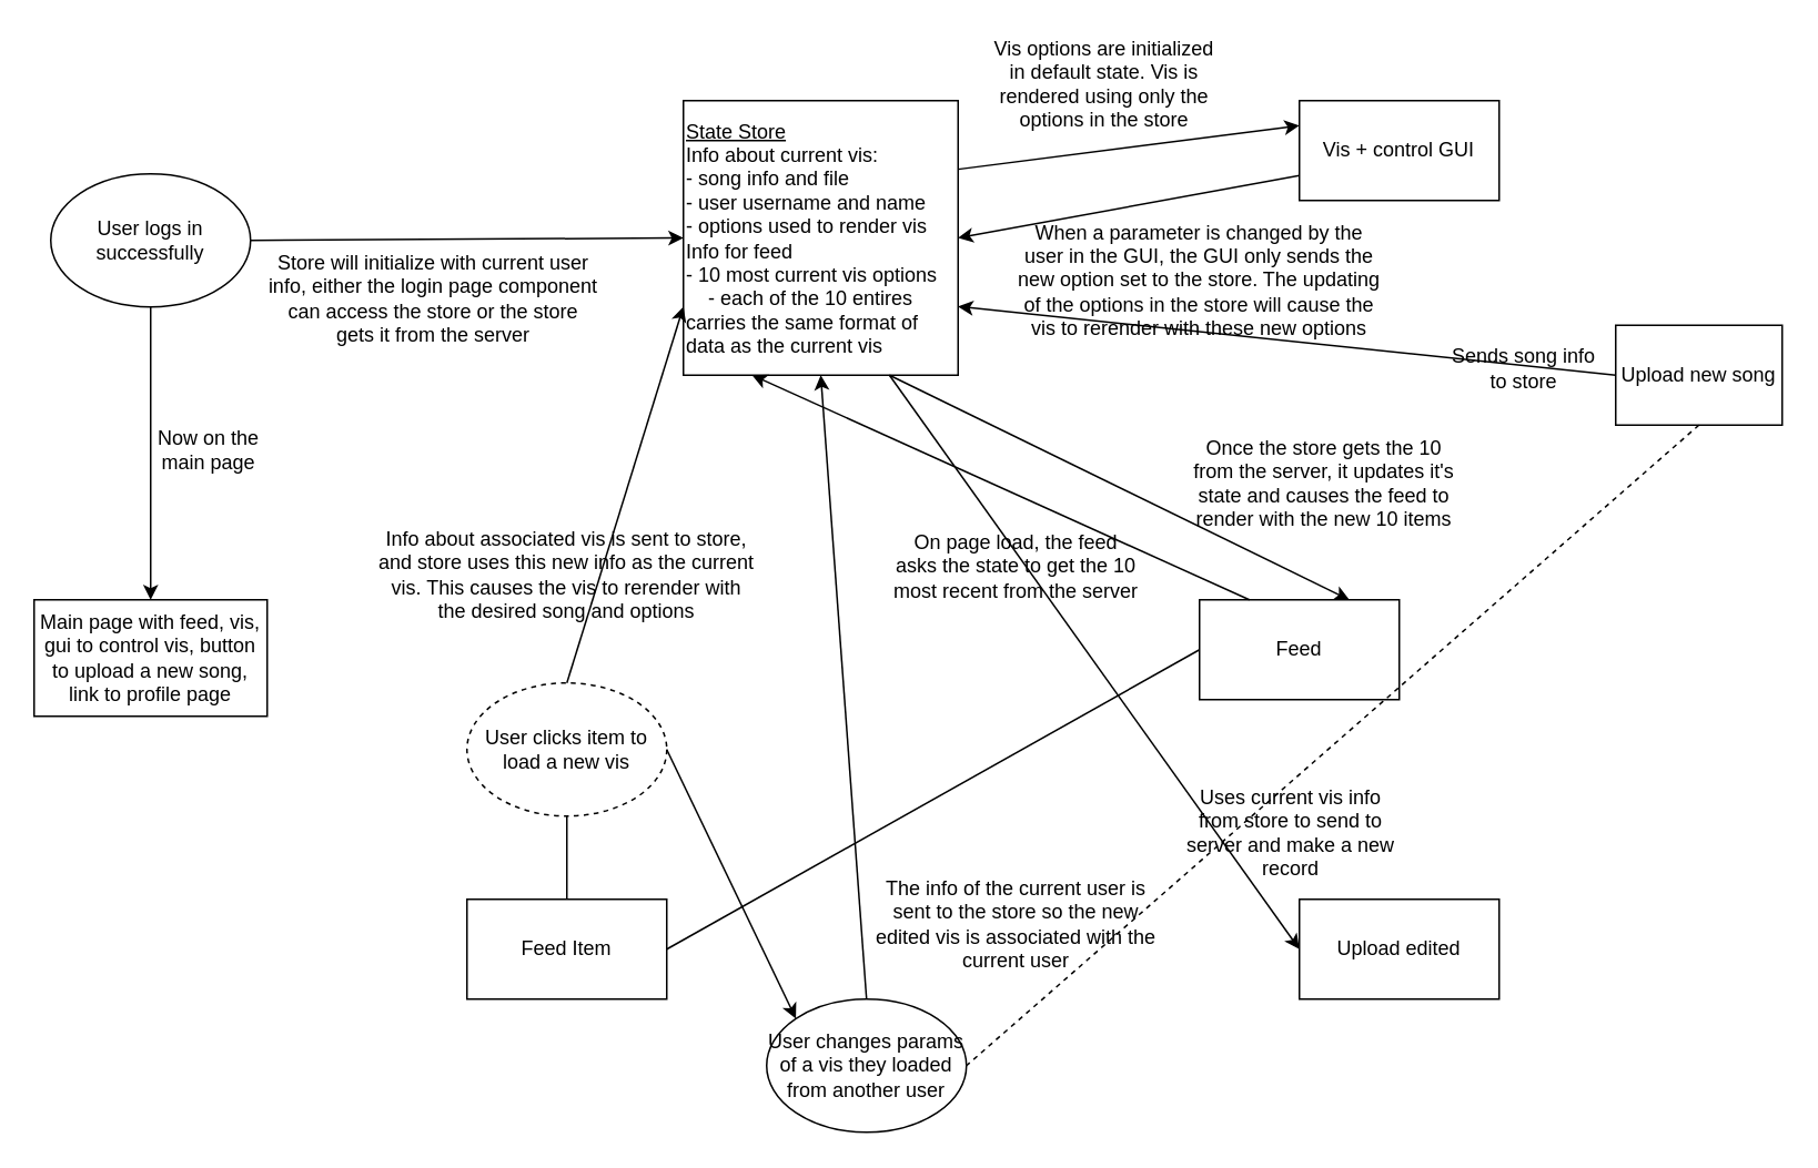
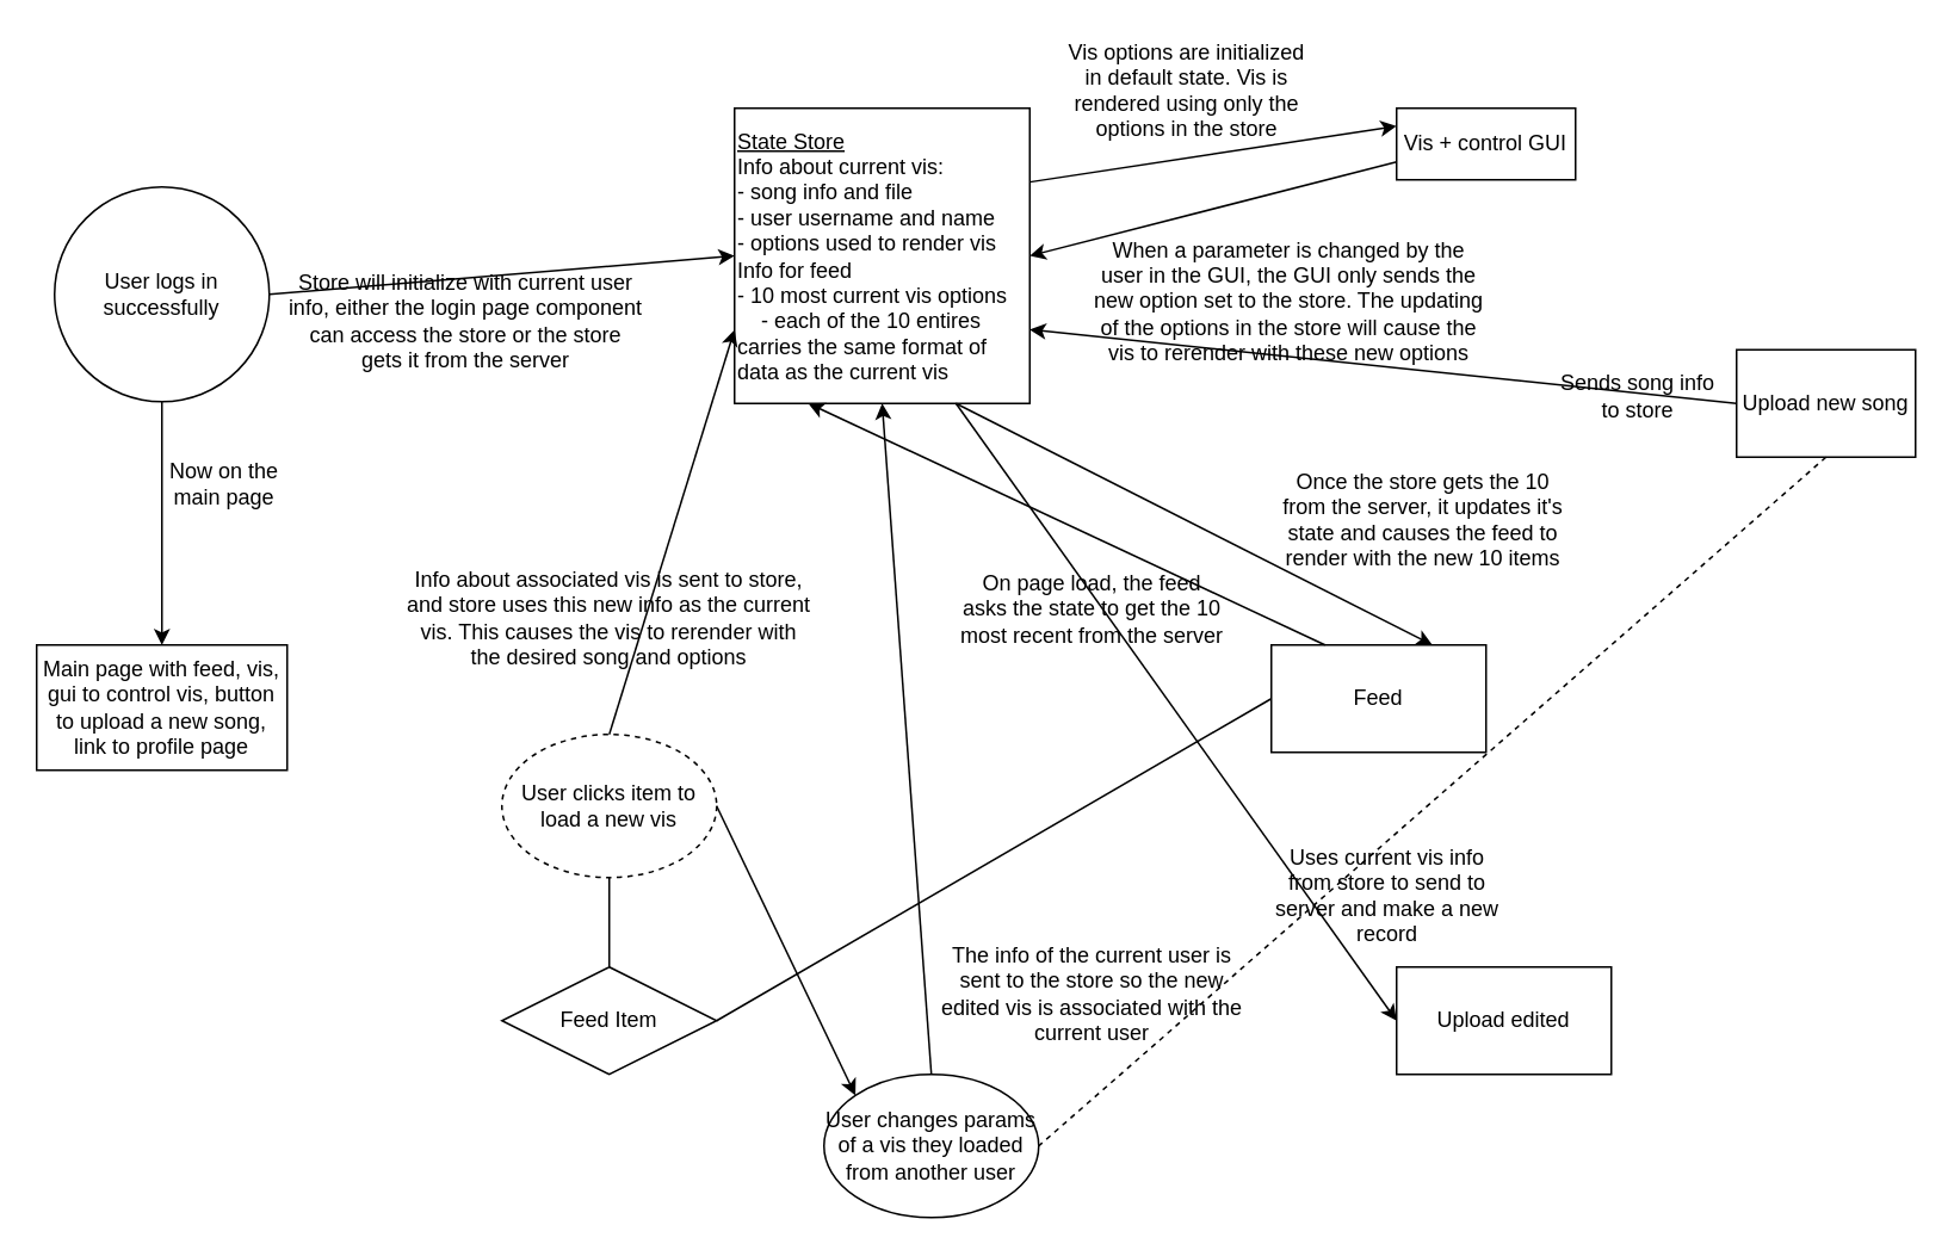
  <mxCell id="0" />
  <mxCell id="1" parent="0" />
- <mxCell id="2" value="User logs in successfully" style="ellipse;whiteSpace=wrap;html=1;" vertex="1" parent="1"><mxGeometry x="30" y="104" width="120" height="80" as="geometry" /></mxCell>
+ <mxCell id="2" value="User logs in successfully" style="ellipse;whiteSpace=wrap;html=1;" vertex="1" parent="1"><mxGeometry x="30" y="104" width="120" height="120" as="geometry" /></mxCell>
  <mxCell id="3" value="" style="endArrow=classic;html=1;exitX=1;exitY=0.5;exitDx=0;exitDy=0;entryX=0;entryY=0.5;entryDx=0;entryDy=0;" edge="1" parent="1" source="2" target="4"><mxGeometry width="50" height="50" relative="1" as="geometry"><mxPoint x="30" y="254" as="sourcePoint" /><mxPoint x="340" y="144" as="targetPoint" /></mxGeometry></mxCell>
  <mxCell id="4" value="&lt;u&gt;State Store&lt;br&gt;&lt;/u&gt;Info about current vis:&lt;br&gt;- song info and file&lt;br&gt;- user username and name&lt;br&gt;- options used to render vis&lt;br&gt;Info for feed&lt;br&gt;- 10 most current vis options&lt;br&gt;&amp;nbsp; &amp;nbsp; - each of the 10 entires carries the same format of data as the current vis" style="whiteSpace=wrap;html=1;aspect=fixed;align=left;" vertex="1" parent="1"><mxGeometry x="410" y="60" width="165" height="165" as="geometry" /></mxCell>
  <mxCell id="5" value="Store will initialize with current user info, either the login page component can access the store or the store gets it from the server" style="text;html=1;strokeColor=none;fillColor=none;align=center;verticalAlign=middle;whiteSpace=wrap;rounded=0;" vertex="1" parent="1"><mxGeometry x="160" y="144" width="200" height="70" as="geometry" /></mxCell>
  <mxCell id="6" value="Now on the main page" style="text;html=1;strokeColor=none;fillColor=none;align=center;verticalAlign=middle;whiteSpace=wrap;rounded=0;" vertex="1" parent="1"><mxGeometry x="90" y="260" width="70" height="20" as="geometry" /></mxCell>
  <mxCell id="7" value="Main page with feed, vis, gui to control vis, button to upload a new song, link to profile page" style="rounded=0;whiteSpace=wrap;html=1;" vertex="1" parent="1"><mxGeometry x="20" y="360" width="140" height="70" as="geometry" /></mxCell>
- <mxCell id="8" value="Feed" style="rounded=0;whiteSpace=wrap;html=1;" vertex="1" parent="1"><mxGeometry x="720" y="360" width="120" height="60" as="geometry" /></mxCell>
- <mxCell id="9" value="Vis + control GUI" style="rounded=0;whiteSpace=wrap;html=1;" vertex="1" parent="1"><mxGeometry x="780" y="60" width="120" height="60" as="geometry" /></mxCell>
+ <mxCell id="8" value="Feed" style="rounded=0;whiteSpace=wrap;html=1;" vertex="1" parent="1"><mxGeometry x="710" y="360" width="120" height="60" as="geometry" /></mxCell>
+ <mxCell id="9" value="Vis + control GUI" style="rounded=0;whiteSpace=wrap;html=1;" vertex="1" parent="1"><mxGeometry x="780" y="60" width="100" height="40" as="geometry" /></mxCell>
  <mxCell id="10" value="" style="endArrow=classic;html=1;exitX=0.5;exitY=1;exitDx=0;exitDy=0;" edge="1" parent="1" source="2" target="7"><mxGeometry width="50" height="50" relative="1" as="geometry"><mxPoint x="30" y="600" as="sourcePoint" /><mxPoint x="80" y="550" as="targetPoint" /></mxGeometry></mxCell>
  <mxCell id="11" value="On page load, the feed asks the state to get the 10 most recent from the server" style="text;html=1;strokeColor=none;fillColor=none;align=center;verticalAlign=middle;whiteSpace=wrap;rounded=0;" vertex="1" parent="1"><mxGeometry x="535" y="315" width="150" height="50" as="geometry" /></mxCell>
  <mxCell id="12" value="" style="endArrow=classic;html=1;exitX=0.25;exitY=0;exitDx=0;exitDy=0;entryX=0.25;entryY=1;entryDx=0;entryDy=0;" edge="1" parent="1" source="8" target="4"><mxGeometry width="50" height="50" relative="1" as="geometry"><mxPoint x="20" y="650" as="sourcePoint" /><mxPoint x="70" y="600" as="targetPoint" /></mxGeometry></mxCell>
  <mxCell id="13" value="" style="endArrow=classic;html=1;exitX=0.75;exitY=1;exitDx=0;exitDy=0;entryX=0.75;entryY=0;entryDx=0;entryDy=0;" edge="1" parent="1" source="4" target="8"><mxGeometry width="50" height="50" relative="1" as="geometry"><mxPoint x="20" y="650" as="sourcePoint" /><mxPoint x="70" y="600" as="targetPoint" /></mxGeometry></mxCell>
  <mxCell id="14" value="Once the store gets the 10 from the server, it updates it's state and causes the feed to render with the new 10 items" style="text;html=1;strokeColor=none;fillColor=none;align=center;verticalAlign=middle;whiteSpace=wrap;rounded=0;" vertex="1" parent="1"><mxGeometry x="710" y="255" width="170" height="70" as="geometry" /></mxCell>
  <mxCell id="15" value="" style="endArrow=classic;html=1;exitX=1;exitY=0.25;exitDx=0;exitDy=0;entryX=0;entryY=0.25;entryDx=0;entryDy=0;" edge="1" parent="1" source="4" target="9"><mxGeometry width="50" height="50" relative="1" as="geometry"><mxPoint x="20" y="500" as="sourcePoint" /><mxPoint x="70" y="450" as="targetPoint" /></mxGeometry></mxCell>
  <mxCell id="16" value="Vis options are initialized in default state. Vis is rendered using only the options in the store" style="text;html=1;strokeColor=none;fillColor=none;align=center;verticalAlign=middle;whiteSpace=wrap;rounded=0;" vertex="1" parent="1"><mxGeometry x="592.5" y="20" width="140" height="60" as="geometry" /></mxCell>
  <mxCell id="17" value="" style="endArrow=classic;html=1;exitX=0;exitY=0.75;exitDx=0;exitDy=0;entryX=1;entryY=0.5;entryDx=0;entryDy=0;" edge="1" parent="1" source="9" target="4"><mxGeometry width="50" height="50" relative="1" as="geometry"><mxPoint x="20" y="500" as="sourcePoint" /><mxPoint x="70" y="450" as="targetPoint" /></mxGeometry></mxCell>
  <mxCell id="18" value="When a parameter is changed by the user in the GUI, the GUI only sends the new option set to the store. The updating of the options in the store will cause the vis to rerender with these new options" style="text;html=1;strokeColor=none;fillColor=none;align=center;verticalAlign=middle;whiteSpace=wrap;rounded=0;" vertex="1" parent="1"><mxGeometry x="610" y="130" width="220" height="76" as="geometry" /></mxCell>
- <mxCell id="19" value="Feed Item" style="rounded=0;whiteSpace=wrap;html=1;" vertex="1" parent="1"><mxGeometry x="280" y="540" width="120" height="60" as="geometry" /></mxCell>
+ <mxCell id="19" value="Feed Item" style="rhombus;whiteSpace=wrap;html=1;" vertex="1" parent="1"><mxGeometry x="280" y="540" width="120" height="60" as="geometry" /></mxCell>
  <mxCell id="20" value="" style="endArrow=none;dashed=0;html=1;entryX=1;entryY=0.5;entryDx=0;entryDy=0;exitX=0;exitY=0.5;exitDx=0;exitDy=0;" edge="1" parent="1" source="8" target="19"><mxGeometry width="50" height="50" relative="1" as="geometry"><mxPoint x="20" y="570" as="sourcePoint" /><mxPoint x="70" y="520" as="targetPoint" /></mxGeometry></mxCell>
  <mxCell id="21" value="User clicks item to load a new vis" style="ellipse;whiteSpace=wrap;html=1;dashed=1;" vertex="1" parent="1"><mxGeometry x="280" y="410" width="120" height="80" as="geometry" /></mxCell>
  <mxCell id="22" value="" style="endArrow=none;html=1;exitX=0.5;exitY=0;exitDx=0;exitDy=0;entryX=0.5;entryY=1;entryDx=0;entryDy=0;" edge="1" parent="1" source="19" target="21"><mxGeometry width="50" height="50" relative="1" as="geometry"><mxPoint x="20" y="670" as="sourcePoint" /><mxPoint x="70" y="620" as="targetPoint" /></mxGeometry></mxCell>
  <mxCell id="23" value="" style="endArrow=classic;html=1;exitX=0.5;exitY=0;exitDx=0;exitDy=0;entryX=0;entryY=0.75;entryDx=0;entryDy=0;" edge="1" parent="1" source="21" target="4"><mxGeometry width="50" height="50" relative="1" as="geometry"><mxPoint x="20" y="670" as="sourcePoint" /><mxPoint x="70" y="620" as="targetPoint" /></mxGeometry></mxCell>
  <mxCell id="24" value="Info about associated vis is sent to store, and store uses this new info as the current vis. This causes the vis to rerender with the desired song and options" style="text;html=1;strokeColor=none;fillColor=none;align=center;verticalAlign=middle;whiteSpace=wrap;rounded=0;" vertex="1" parent="1"><mxGeometry x="225" y="310" width="230" height="70" as="geometry" /></mxCell>
  <mxCell id="25" value="User changes params of a vis they loaded from another user" style="ellipse;whiteSpace=wrap;html=1;" vertex="1" parent="1"><mxGeometry x="460" y="600" width="120" height="80" as="geometry" /></mxCell>
  <mxCell id="26" value="" style="endArrow=classic;html=1;exitX=1;exitY=0.5;exitDx=0;exitDy=0;entryX=0;entryY=0;entryDx=0;entryDy=0;" edge="1" parent="1" source="21" target="25"><mxGeometry width="50" height="50" relative="1" as="geometry"><mxPoint x="20" y="670" as="sourcePoint" /><mxPoint x="70" y="620" as="targetPoint" /></mxGeometry></mxCell>
  <mxCell id="27" value="" style="endArrow=classic;html=1;exitX=0.5;exitY=0;exitDx=0;exitDy=0;entryX=0.5;entryY=1;entryDx=0;entryDy=0;" edge="1" parent="1" source="25" target="4"><mxGeometry width="50" height="50" relative="1" as="geometry"><mxPoint x="20" y="750" as="sourcePoint" /><mxPoint x="70" y="700" as="targetPoint" /></mxGeometry></mxCell>
  <mxCell id="28" value="The info of the current user is sent to the store so the new edited vis is associated with the current user" style="text;html=1;strokeColor=none;fillColor=none;align=center;verticalAlign=middle;whiteSpace=wrap;rounded=0;" vertex="1" parent="1"><mxGeometry x="520" y="520" width="180" height="70" as="geometry" /></mxCell>
  <mxCell id="29" value="Upload edited" style="rounded=0;whiteSpace=wrap;html=1;" vertex="1" parent="1"><mxGeometry x="780" y="540" width="120" height="60" as="geometry" /></mxCell>
  <mxCell id="30" value="" style="endArrow=classic;html=1;exitX=0.75;exitY=1;exitDx=0;exitDy=0;entryX=0;entryY=0.5;entryDx=0;entryDy=0;" edge="1" parent="1" source="4" target="29"><mxGeometry width="50" height="50" relative="1" as="geometry"><mxPoint x="20" y="750" as="sourcePoint" /><mxPoint x="70" y="700" as="targetPoint" /></mxGeometry></mxCell>
  <mxCell id="31" value="Uses current vis info from store to send to server and make a new record" style="text;html=1;strokeColor=none;fillColor=none;align=center;verticalAlign=middle;whiteSpace=wrap;rounded=0;" vertex="1" parent="1"><mxGeometry x="710" y="480" width="130" height="40" as="geometry" /></mxCell>
  <mxCell id="32" value="Upload new song" style="rounded=0;whiteSpace=wrap;html=1;" vertex="1" parent="1"><mxGeometry x="970" y="195" width="100" height="60" as="geometry" /></mxCell>
  <mxCell id="33" value="" style="endArrow=none;dashed=1;html=1;entryX=1;entryY=0.5;entryDx=0;entryDy=0;exitX=0.5;exitY=1;exitDx=0;exitDy=0;" edge="1" parent="1" source="32" target="25"><mxGeometry width="50" height="50" relative="1" as="geometry"><mxPoint x="20" y="750" as="sourcePoint" /><mxPoint x="70" y="700" as="targetPoint" /></mxGeometry></mxCell>
  <mxCell id="34" value="" style="endArrow=classic;html=1;exitX=0;exitY=0.5;exitDx=0;exitDy=0;entryX=1;entryY=0.75;entryDx=0;entryDy=0;" edge="1" parent="1" source="32" target="4"><mxGeometry width="50" height="50" relative="1" as="geometry"><mxPoint x="750" y="270" as="sourcePoint" /><mxPoint x="800" y="220" as="targetPoint" /></mxGeometry></mxCell>
  <mxCell id="35" value="Sends song info to store" style="text;html=1;strokeColor=none;fillColor=none;align=center;verticalAlign=middle;whiteSpace=wrap;rounded=0;" vertex="1" parent="1"><mxGeometry x="870" y="206" width="90" height="30" as="geometry" /></mxCell>
